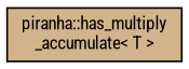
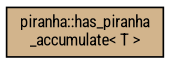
  digraph {
    rankdir=LR
    fontname="Roboto Condensed"
-   n1 [color=black fillcolor=tan fontname="Roboto Condensed" fontsize=10 height=0.2 label="piranha::has_multiply\l_accumulate\< T \>" shape=record style=filled width=0.4]
+   n1 [color=black fillcolor=tan fontname="Roboto Condensed" fontsize=10 height=0.2 label="piranha::has_piranha\l_accumulate\< T \>" shape=record style=filled width=0.4]
  }
